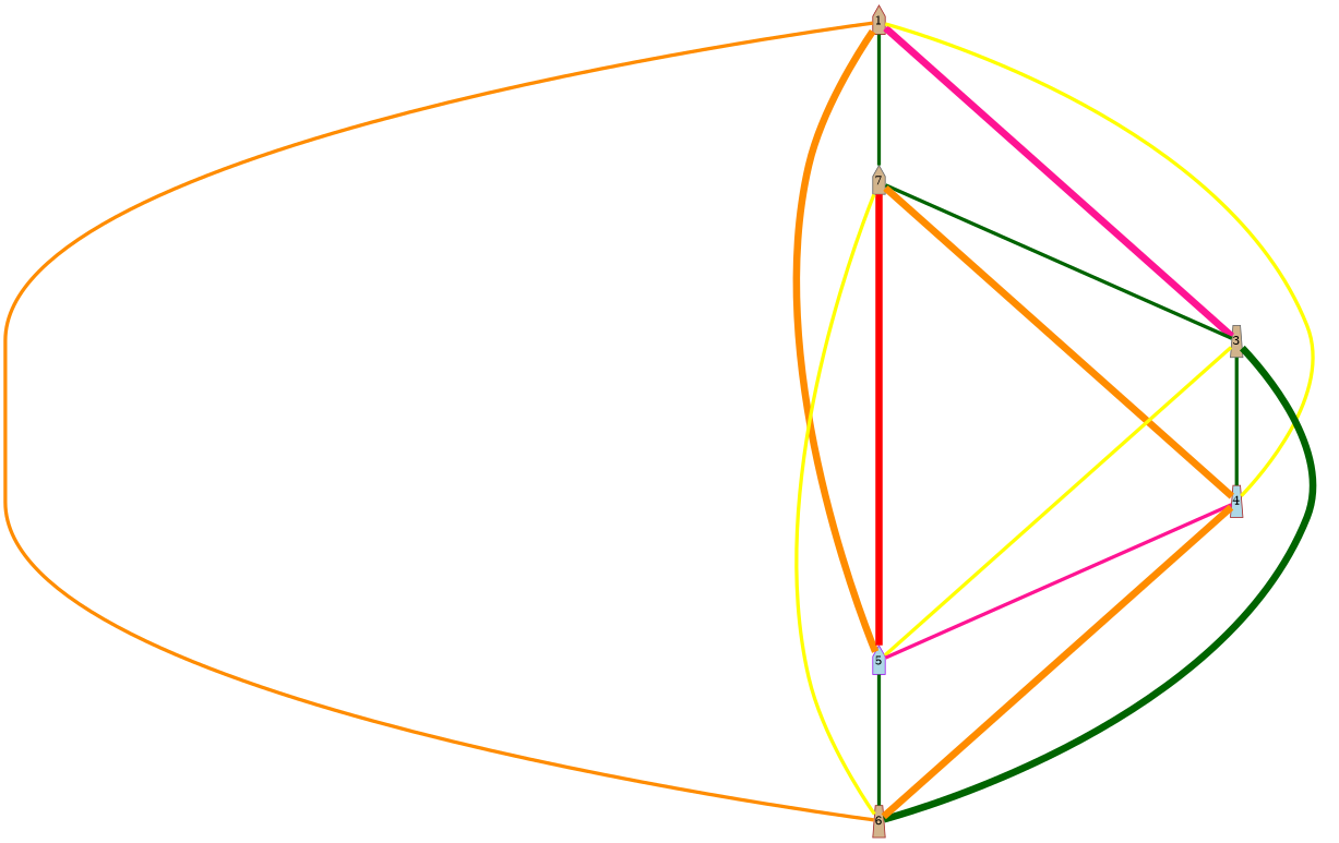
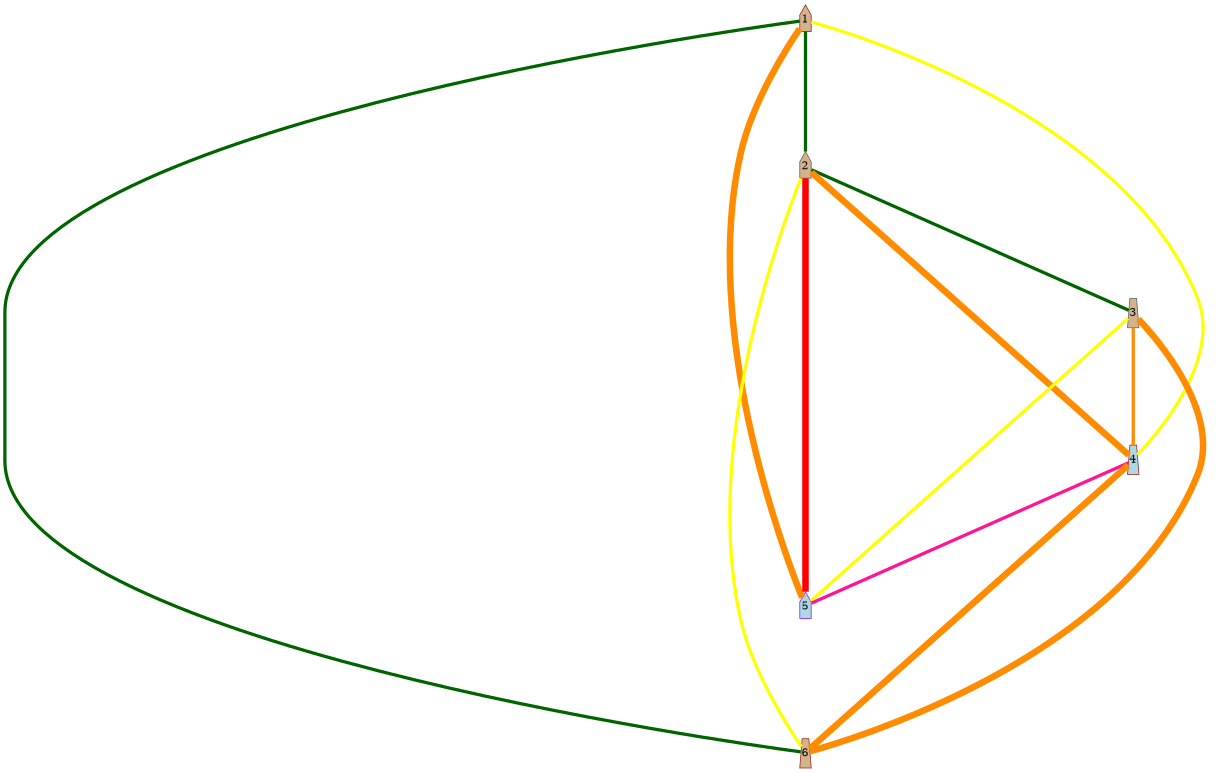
  graph {
    nodesep=2
    ranksep=2
    node [color=brown fillcolor=tan fixedsize=true shape=house style=filled]
    edge [color=darkgreen penwidth=4 style=solid]
    1 [width=0.2]
-   2 [color=gray40 width=0.2 label=7]
+   2 [color=gray40 width=0.2]
    3 [color=gray40 shape=trapezium width=0.2]
    4 [fillcolor=lightblue shape=trapezium width=0.2]
    5 [color=purple fillcolor=lightblue width=0.2]
    6 [shape=trapezium width=0.2]
    1 -- 2
-   1 -- 3 [color=deeppink penwidth=8]
    1 -- 4 [color=yellow]
    1 -- 5 [color=darkorange penwidth=8]
-   1 -- 6 [color=darkorange]
+   1 -- 6
    2 -- 3
    2 -- 4 [color=darkorange penwidth=8]
    2 -- 5 [color=red penwidth=8]
    2 -- 6 [color=yellow]
-   3 -- 4
+   3 -- 4 [color=darkorange]
    3 -- 5 [color=yellow]
-   3 -- 6 [penwidth=8]
+   3 -- 6 [color=darkorange penwidth=8]
    4 -- 5 [color=deeppink]
    4 -- 6 [color=darkorange penwidth=8]
-   5 -- 6
  }
